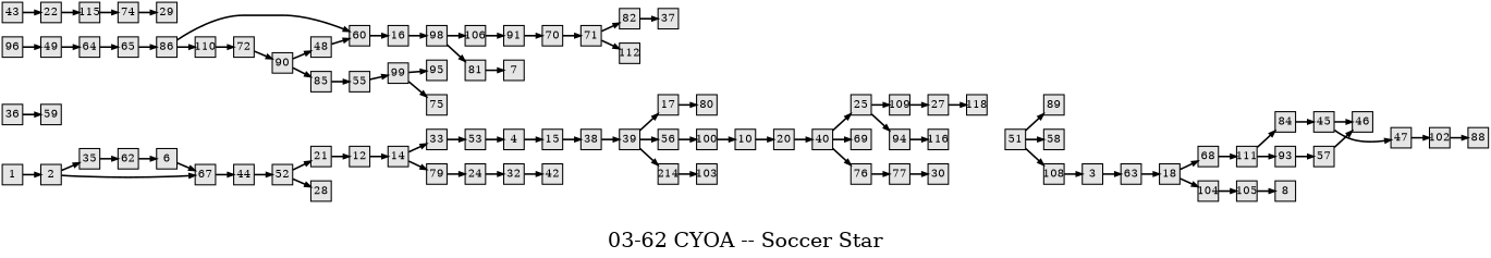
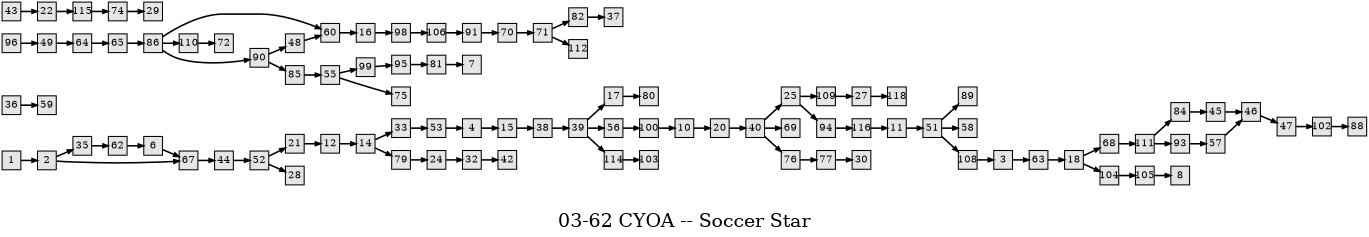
  digraph {
    fontsize=36
    label="03-62 CYOA -- Soccer Star"
    nodesep=0.35
    ordering=out
    rankdir=LR
    ranksep=0.45
    node [fillcolor=grey90 fixedsize=true fontsize=20 labelfloat=true margin="0,0" penwidth=2 regular=true shape=rect style=filled]
    edge [fontsize=12 labelfloat=true penwidth=3]
    1
    2
    35
    67
    62
    44
    6
    52
    3
    63
    18
    68
    104
    4
    15
    38
    39
    10
    20
    40
    25
    69
    76
+   11
    51
    36
    59
    89
    58
    108
    12
    14
    33
    79
    53
    24
    32
    17
    56
-   114 [label=214]
+   114
    16
    98
    106
    91
    80
    111
    105
    84
    93
    8
    109
    94
    77
    21
    22
    115
    74
    29
    42
    27
    116
    118
    43
    100
    103
    30
    28
    45
    46
    47
    102
    88
    48
    60
    49
    64
    65
    86
    55
    99
    95
    75
    81
    57
    96
    110
    72
    70
    71
    82
    112
    37
    90
    85
    7
    1 -> 2
    2 -> 35
    2 -> 67
    35 -> 62
    67 -> 44
    62 -> 6
    44 -> 52
    6 -> 67
    52 -> 21
    52 -> 28
    3 -> 63
    63 -> 18
    18 -> 68
    18 -> 104
    68 -> 111
    104 -> 105
    4 -> 15
    15 -> 38
    38 -> 39
    39 -> 17
    39 -> 56
    39 -> 114
    10 -> 20
    20 -> 40
    40 -> 25
    40 -> 69
    40 -> 76
    25 -> 109
    25 -> 94
    76 -> 77
+   11 -> 51
    51 -> 89
    51 -> 58
    51 -> 108
    36 -> 59
    108 -> 3
    12 -> 14
    14 -> 33
    14 -> 79
    33 -> 53
    79 -> 24
    53 -> 4
    24 -> 32
    32 -> 42
    17 -> 80
    56 -> 100
    114 -> 103
    16 -> 98
    98 -> 106
    106 -> 91
    91 -> 70
    111 -> 84
    111 -> 93
    105 -> 8
    84 -> 45
    93 -> 57
    109 -> 27
    94 -> 116
    77 -> 30
    21 -> 12
    22 -> 115
    115 -> 74
    74 -> 29
    27 -> 118
+   116 -> 11
    43 -> 22
    100 -> 10
    45 -> 46
-   45 -> 47
+   46 -> 47
    47 -> 102
    102 -> 88
    48 -> 60
    60 -> 16
    49 -> 64
    64 -> 65
    65 -> 86
    86 -> 60
    86 -> 110
    55 -> 99
    99 -> 95
-   99 -> 75
-   98 -> 81
+   55 -> 75
+   95 -> 81
    81 -> 7
    57 -> 46
    96 -> 49
    110 -> 72
-   72 -> 90
+   86 -> 90
    70 -> 71
    71 -> 82
    71 -> 112
    82 -> 37
    90 -> 48
    90 -> 85
    85 -> 55
  }
